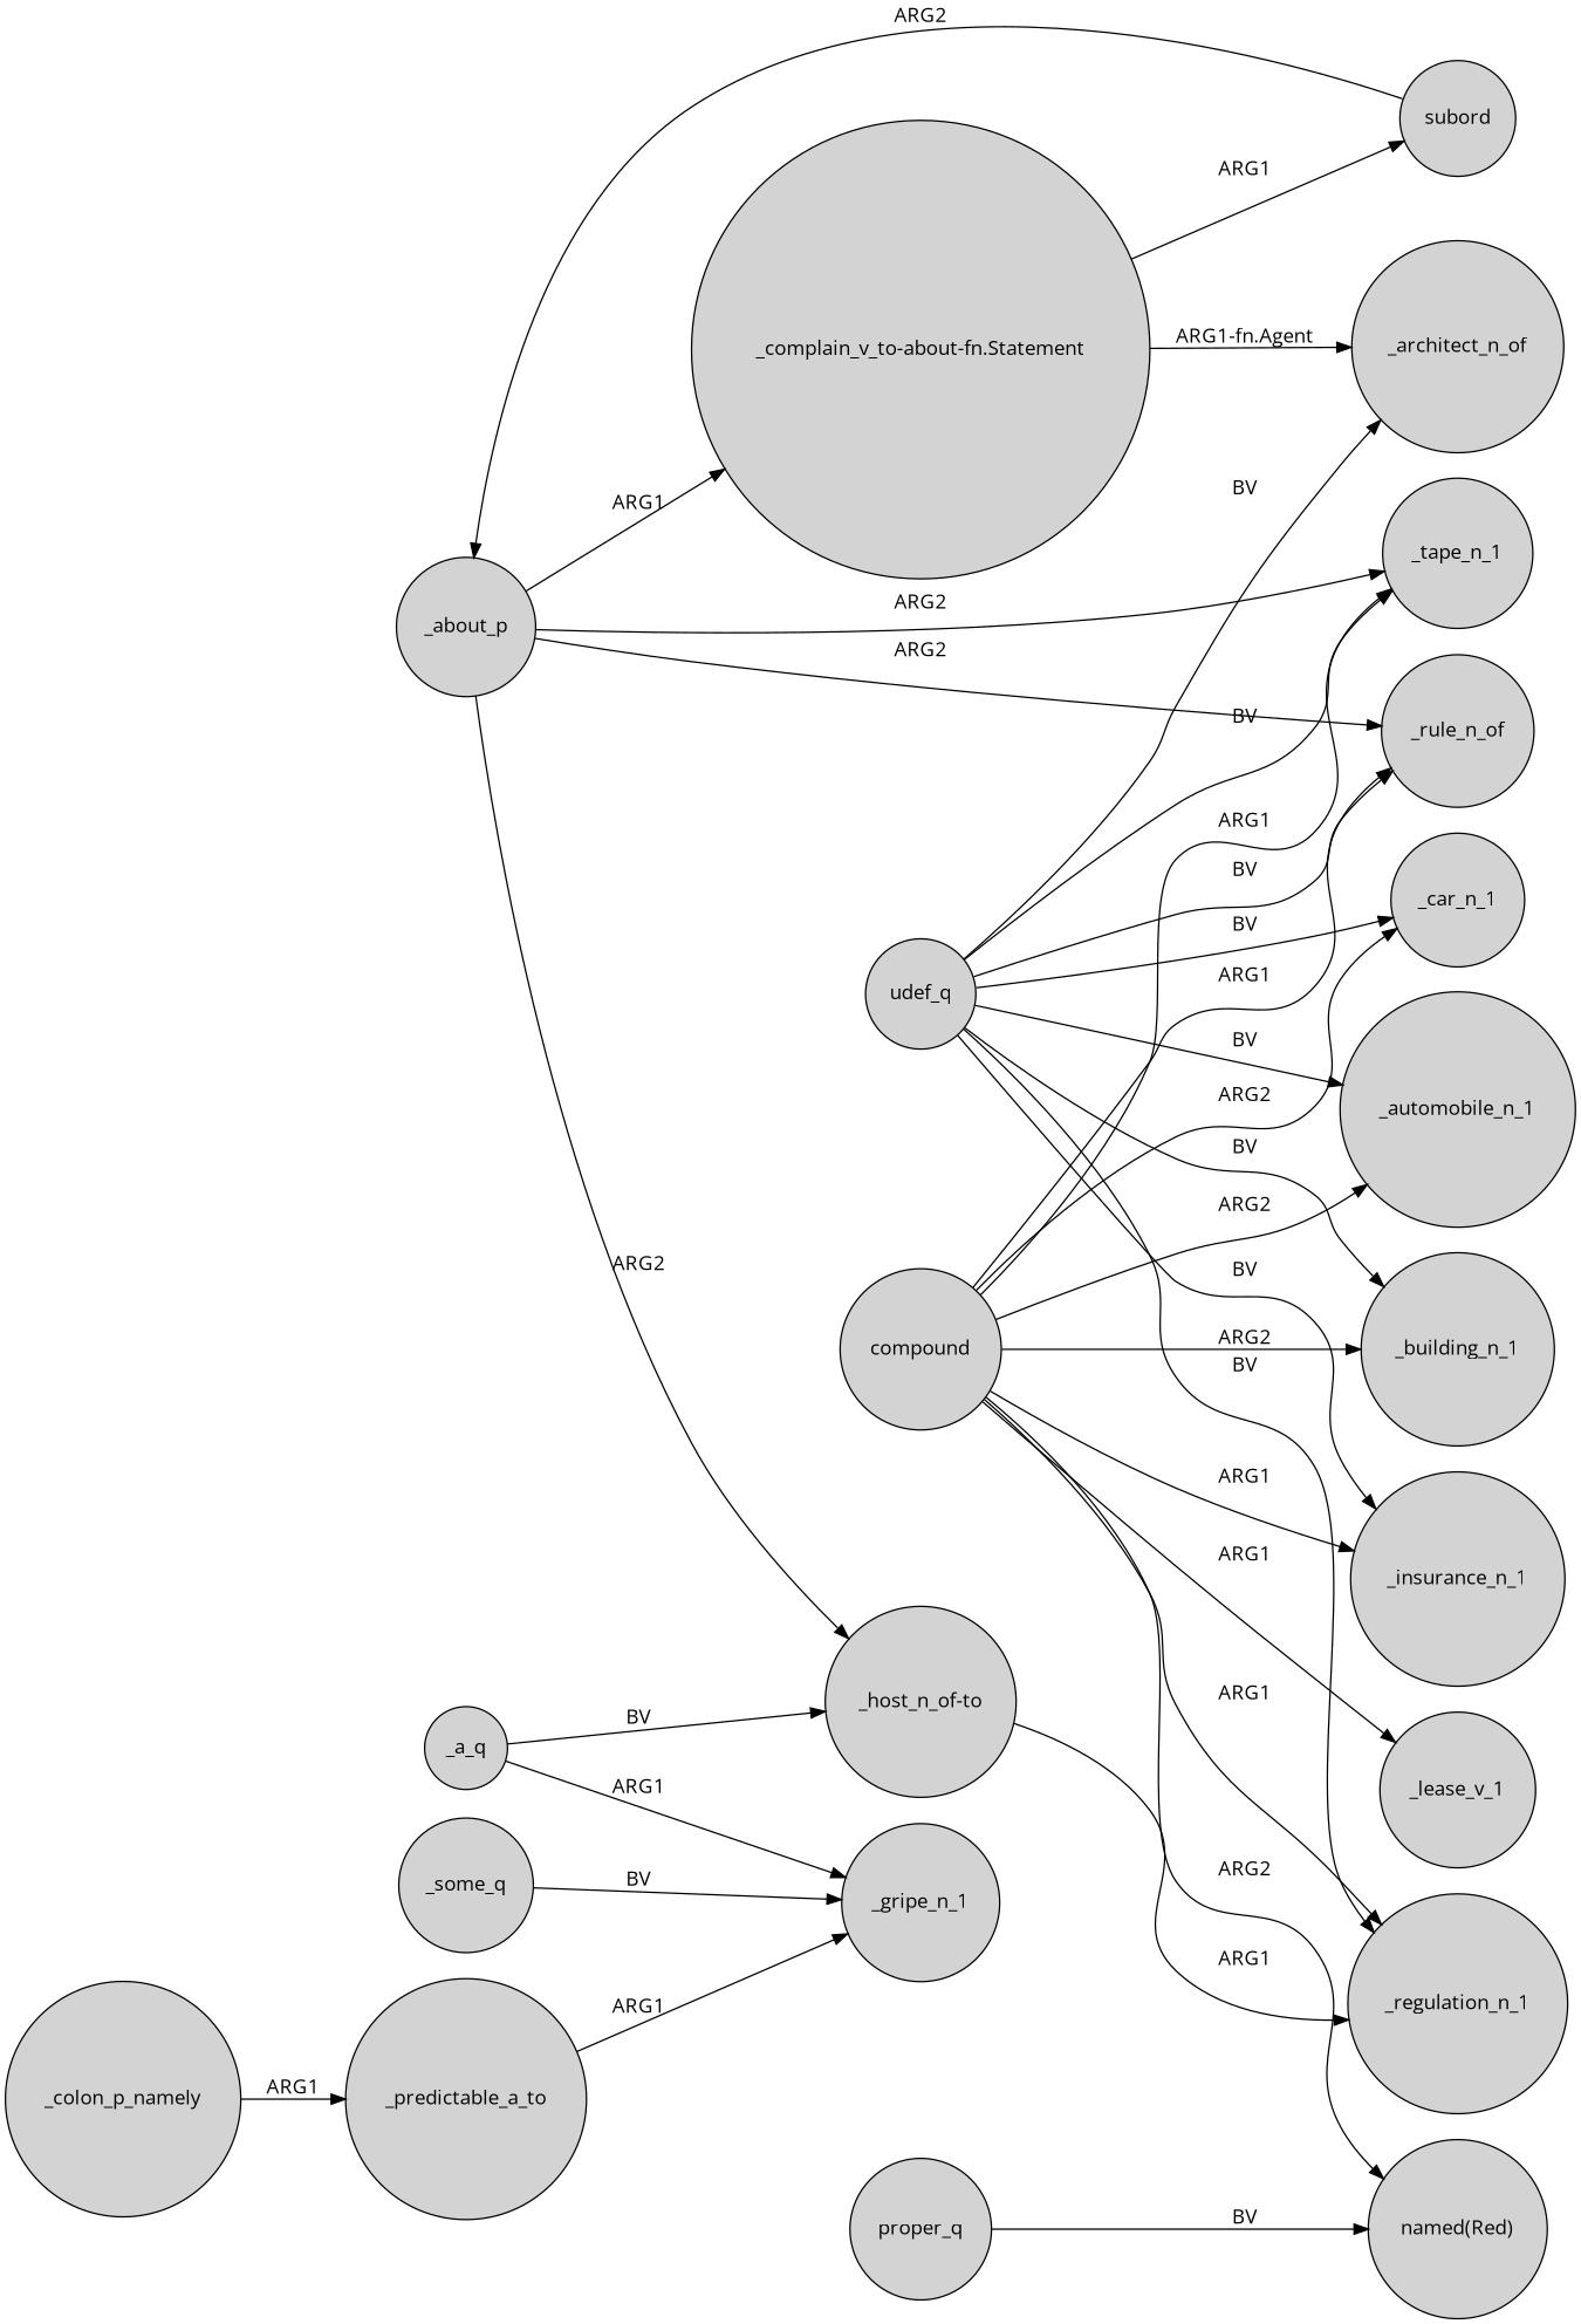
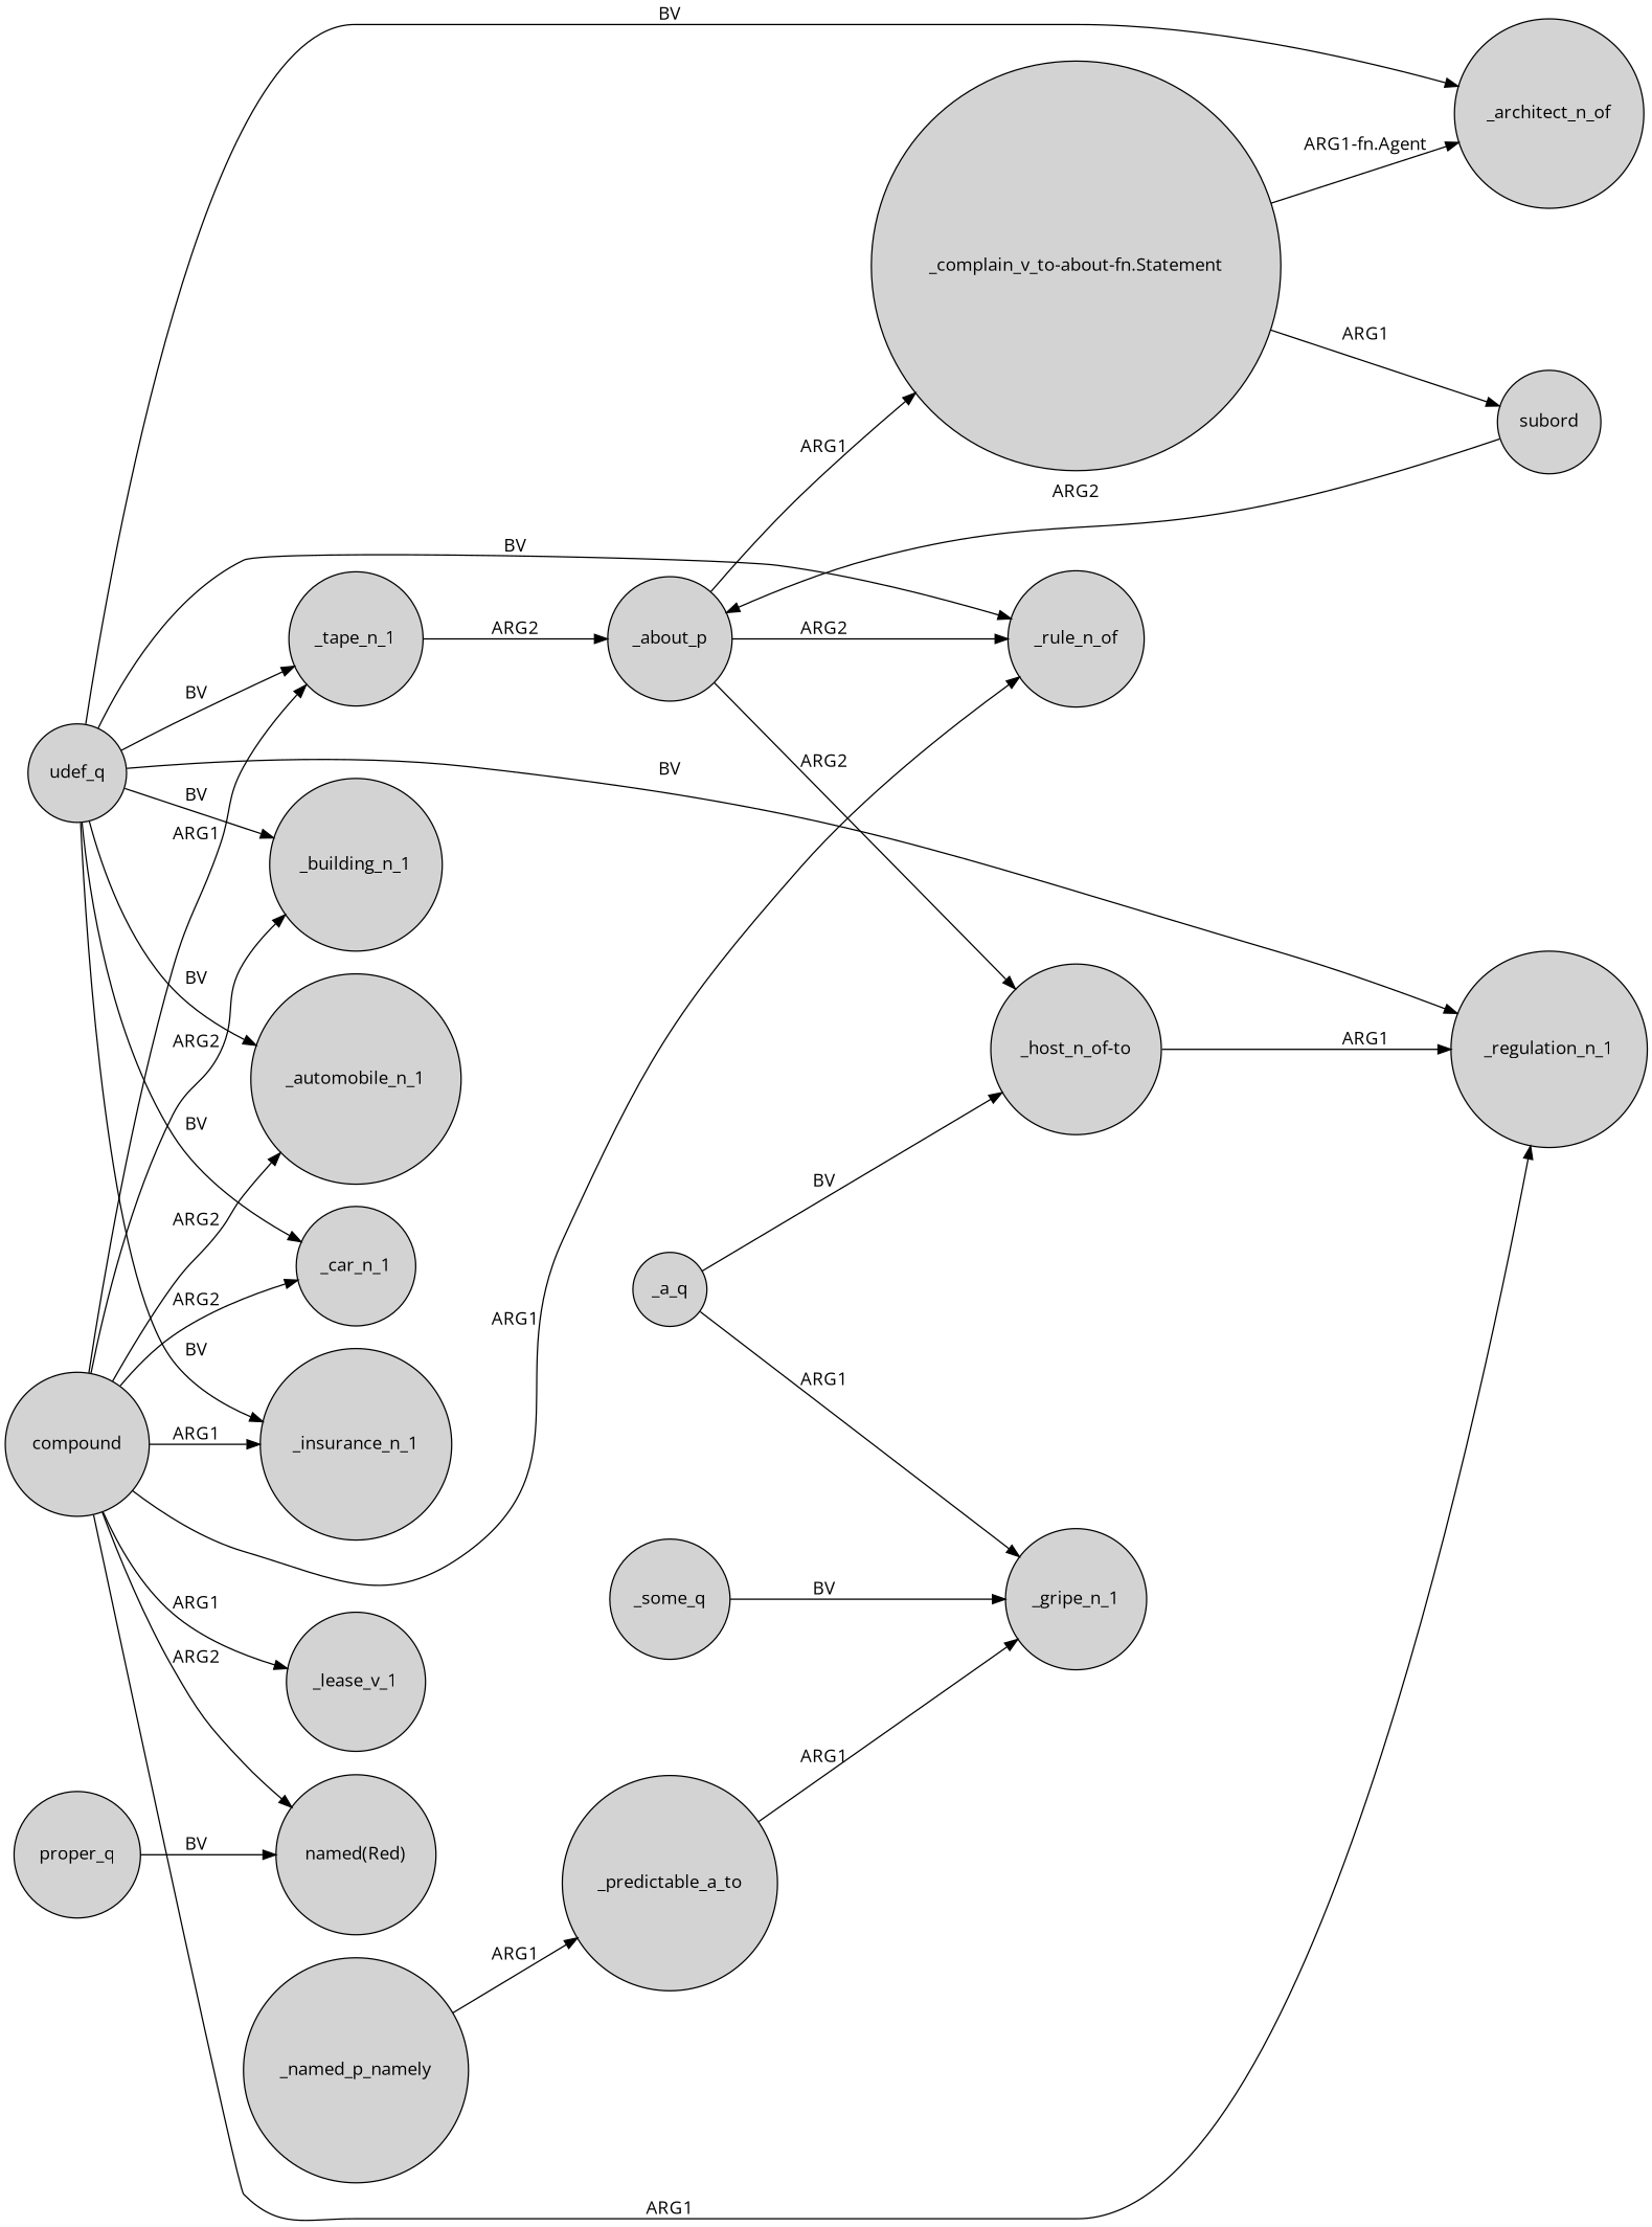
  digraph {
    fontname="Open Sans"
    rankdir=LR
    node [fontname="Open Sans" shape=circle style=filled]
    edge [fontname="Open Sans"]
    udef_q
    _rule_n_of
    _architect_n_of
    _insurance_n_1
    _building_n_1
    _automobile_n_1
    _tape_n_1
    _regulation_n_1
    _car_n_1
    compound
    _lease_v_1
    "named(Red)"
    _a_q
    "_host_n_of-to"
    _gripe_n_1
    _about_p
    "_complain_v_to-about-fn.Statement"
    subord
    _some_q
    proper_q
-   _colon_p_namely
+   _colon_p_namely [label=_named_p_namely]
    _predictable_a_to
    udef_q -> _rule_n_of [label=BV]
    udef_q -> _architect_n_of [label=BV]
    udef_q -> _insurance_n_1 [label=BV]
    udef_q -> _building_n_1 [label=BV]
    udef_q -> _automobile_n_1 [label=BV]
    udef_q -> _tape_n_1 [label=BV]
    udef_q -> _regulation_n_1 [label=BV]
    udef_q -> _car_n_1 [label=BV]
    compound -> _rule_n_of [label=ARG1]
    compound -> _insurance_n_1 [label=ARG1]
    compound -> _building_n_1 [label=ARG2]
    compound -> _automobile_n_1 [label=ARG2]
    compound -> _tape_n_1 [label=ARG1]
    compound -> _regulation_n_1 [label=ARG1]
    compound -> _car_n_1 [label=ARG2]
    compound -> _lease_v_1 [label=ARG1]
    compound -> "named(Red)" [label=ARG2]
    _a_q -> "_host_n_of-to" [label=BV]
    _a_q -> _gripe_n_1 [label=ARG1]
    "_host_n_of-to" -> _regulation_n_1 [label=ARG1]
    _about_p -> _rule_n_of [label=ARG2]
-   _about_p -> _tape_n_1 [label=ARG2]
+   _tape_n_1 -> _about_p [label=ARG2]
    _about_p -> "_host_n_of-to" [label=ARG2]
    _about_p -> "_complain_v_to-about-fn.Statement" [label=ARG1]
    "_complain_v_to-about-fn.Statement" -> _architect_n_of [label="ARG1-fn.Agent"]
    "_complain_v_to-about-fn.Statement" -> subord [label=ARG1]
    subord -> _about_p [label=ARG2]
    _some_q -> _gripe_n_1 [label=BV]
    proper_q -> "named(Red)" [label=BV]
    _colon_p_namely -> _predictable_a_to [label=ARG1]
    _predictable_a_to -> _gripe_n_1 [label=ARG1]
  }
